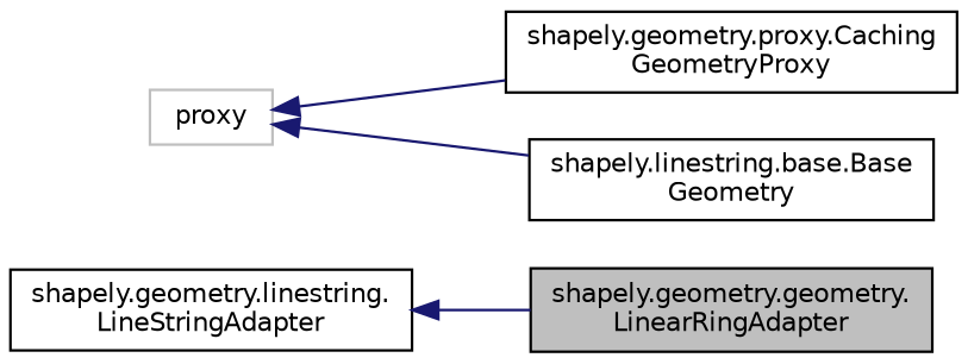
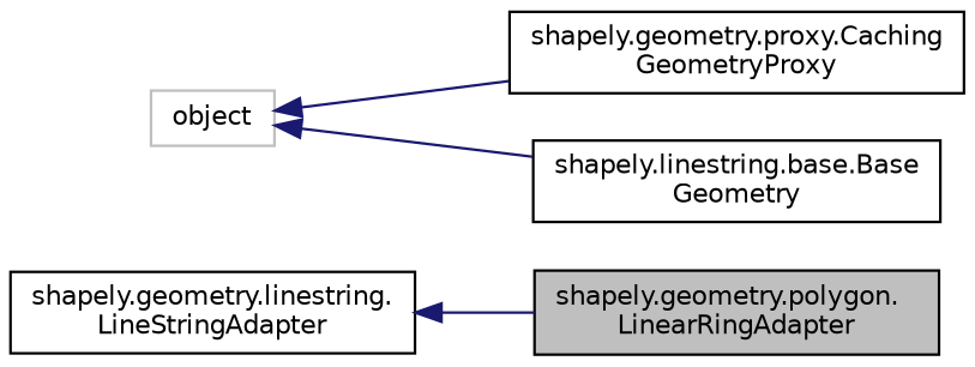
  digraph {
    rankdir=LR
    node [color=black fillcolor=white fontname=Helvetica fontsize=10 shape=record style=filled]
    edge [color=midnightblue dir=back fontname=Helvetica fontsize=10 labelfontname=Helvetica labelfontsize=10 style=solid]
-   n1 [fillcolor=grey75 fontcolor=black height=0.2 label="shapely.geometry.geometry.\lLinearRingAdapter" width=0.4]
+   n1 [fillcolor=grey75 fontcolor=black height=0.2 label="shapely.geometry.polygon.\lLinearRingAdapter" width=0.4]
    n2 [height=0.2 label="shapely.geometry.linestring.\lLineStringAdapter" width=0.4]
    n3 [height=0.2 label="shapely.geometry.proxy.Caching\lGeometryProxy" width=0.4]
-   n4 [color=grey75 height=0.2 label=proxy width=0.4]
+   n4 [color=grey75 height=0.2 label=object width=0.4]
    n5 [height=0.2 label="shapely.linestring.base.Base\lGeometry" width=0.4]
    n2 -> n1
    n4 -> n3
    n4 -> n5
  }
